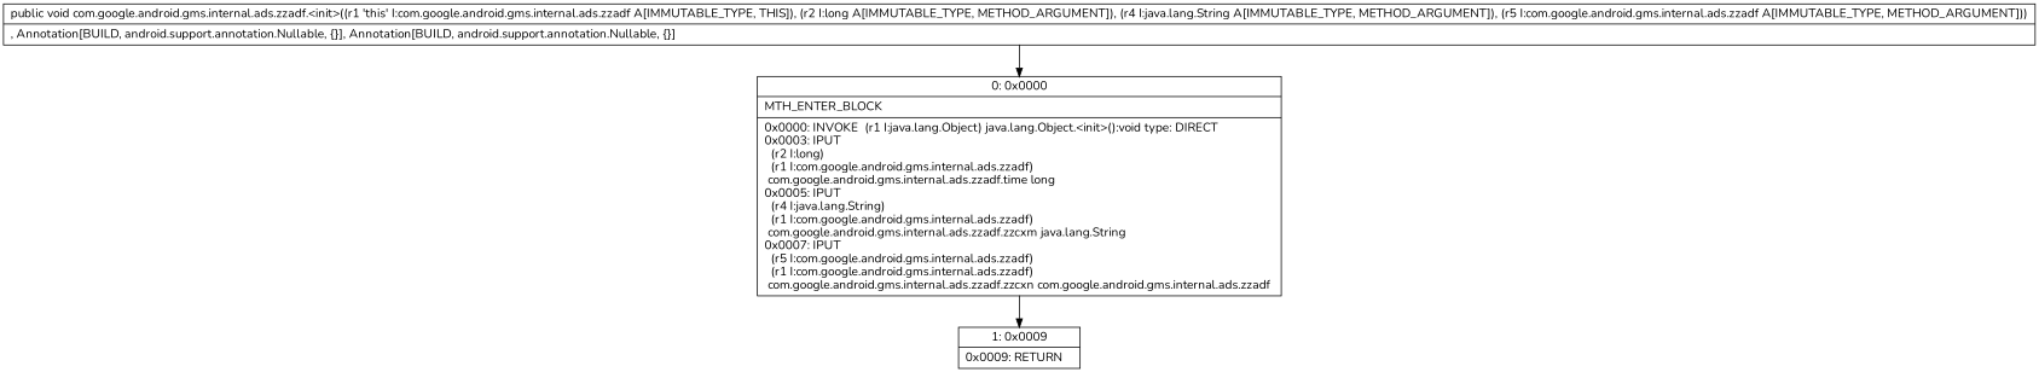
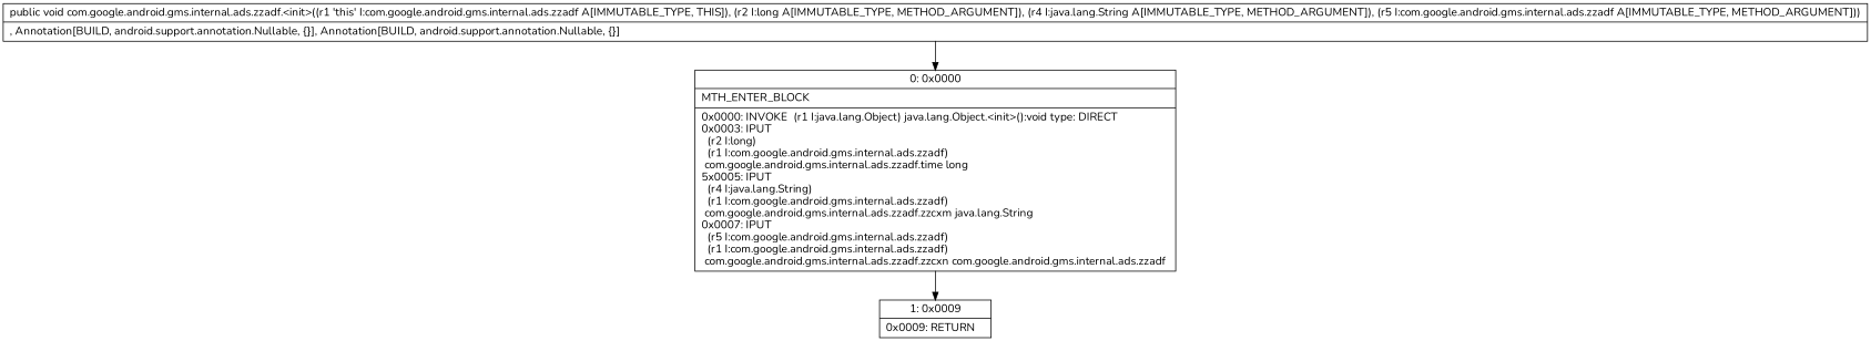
  digraph {
    fontname=Nunito
    node [shape=record fontname=Nunito]
    edge [fontname=Nunito]
-   n1 [label="{0\:\ 0x0000|MTH_ENTER_BLOCK\l|0x0000: INVOKE  (r1 I:java.lang.Object) java.lang.Object.\<init\>():void type: DIRECT \l0x0003: IPUT  \l  (r2 I:long)\l  (r1 I:com.google.android.gms.internal.ads.zzadf)\l com.google.android.gms.internal.ads.zzadf.time long \l0x0005: IPUT  \l  (r4 I:java.lang.String)\l  (r1 I:com.google.android.gms.internal.ads.zzadf)\l com.google.android.gms.internal.ads.zzadf.zzcxm java.lang.String \l0x0007: IPUT  \l  (r5 I:com.google.android.gms.internal.ads.zzadf)\l  (r1 I:com.google.android.gms.internal.ads.zzadf)\l com.google.android.gms.internal.ads.zzadf.zzcxn com.google.android.gms.internal.ads.zzadf \l}"]
+   n1 [label="{0\:\ 0x0000|MTH_ENTER_BLOCK\l|0x0000: INVOKE  (r1 I:java.lang.Object) java.lang.Object.\<init\>():void type: DIRECT \l0x0003: IPUT  \l  (r2 I:long)\l  (r1 I:com.google.android.gms.internal.ads.zzadf)\l com.google.android.gms.internal.ads.zzadf.time long \l5x0005: IPUT  \l  (r4 I:java.lang.String)\l  (r1 I:com.google.android.gms.internal.ads.zzadf)\l com.google.android.gms.internal.ads.zzadf.zzcxm java.lang.String \l0x0007: IPUT  \l  (r5 I:com.google.android.gms.internal.ads.zzadf)\l  (r1 I:com.google.android.gms.internal.ads.zzadf)\l com.google.android.gms.internal.ads.zzadf.zzcxn com.google.android.gms.internal.ads.zzadf \l}"]
    n2 [label="{1\:\ 0x0009|0x0009: RETURN   \l}"]
    n3 [label="{public void com.google.android.gms.internal.ads.zzadf.\<init\>((r1 'this' I:com.google.android.gms.internal.ads.zzadf A[IMMUTABLE_TYPE, THIS]), (r2 I:long A[IMMUTABLE_TYPE, METHOD_ARGUMENT]), (r4 I:java.lang.String A[IMMUTABLE_TYPE, METHOD_ARGUMENT]), (r5 I:com.google.android.gms.internal.ads.zzadf A[IMMUTABLE_TYPE, METHOD_ARGUMENT]))  | , Annotation[BUILD, android.support.annotation.Nullable, \{\}], Annotation[BUILD, android.support.annotation.Nullable, \{\}]\l}"]
    n1 -> n2
    n3 -> n1
  }
